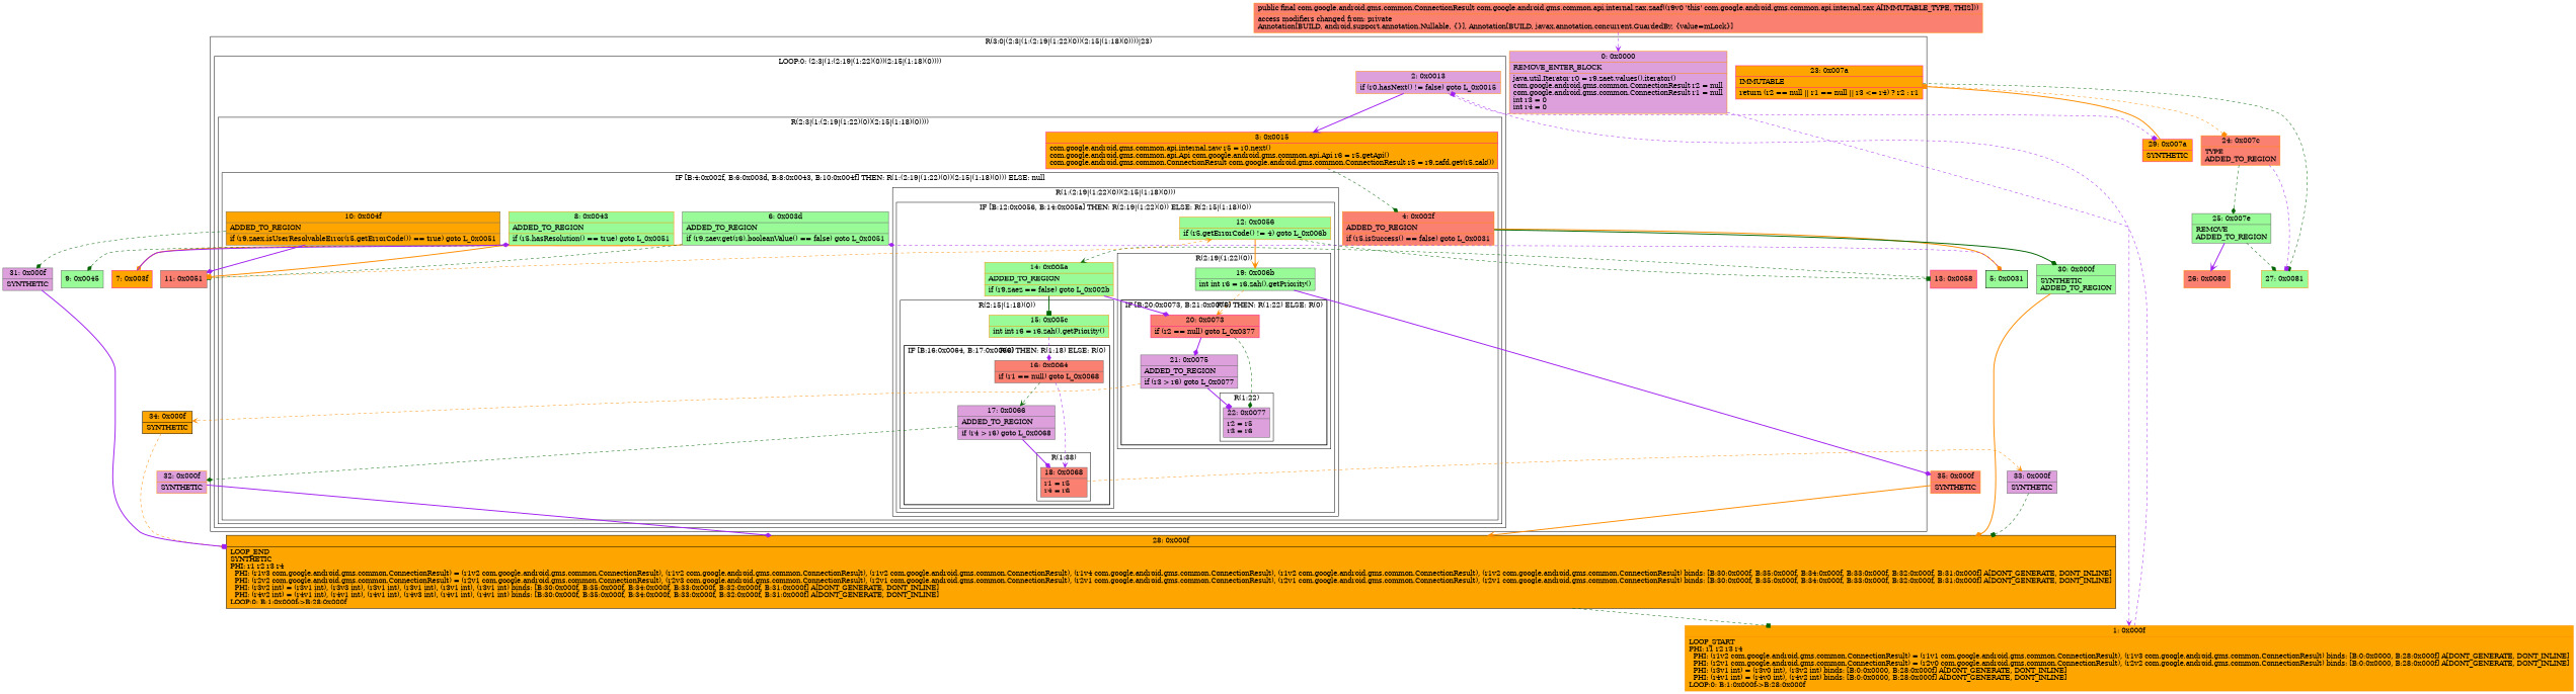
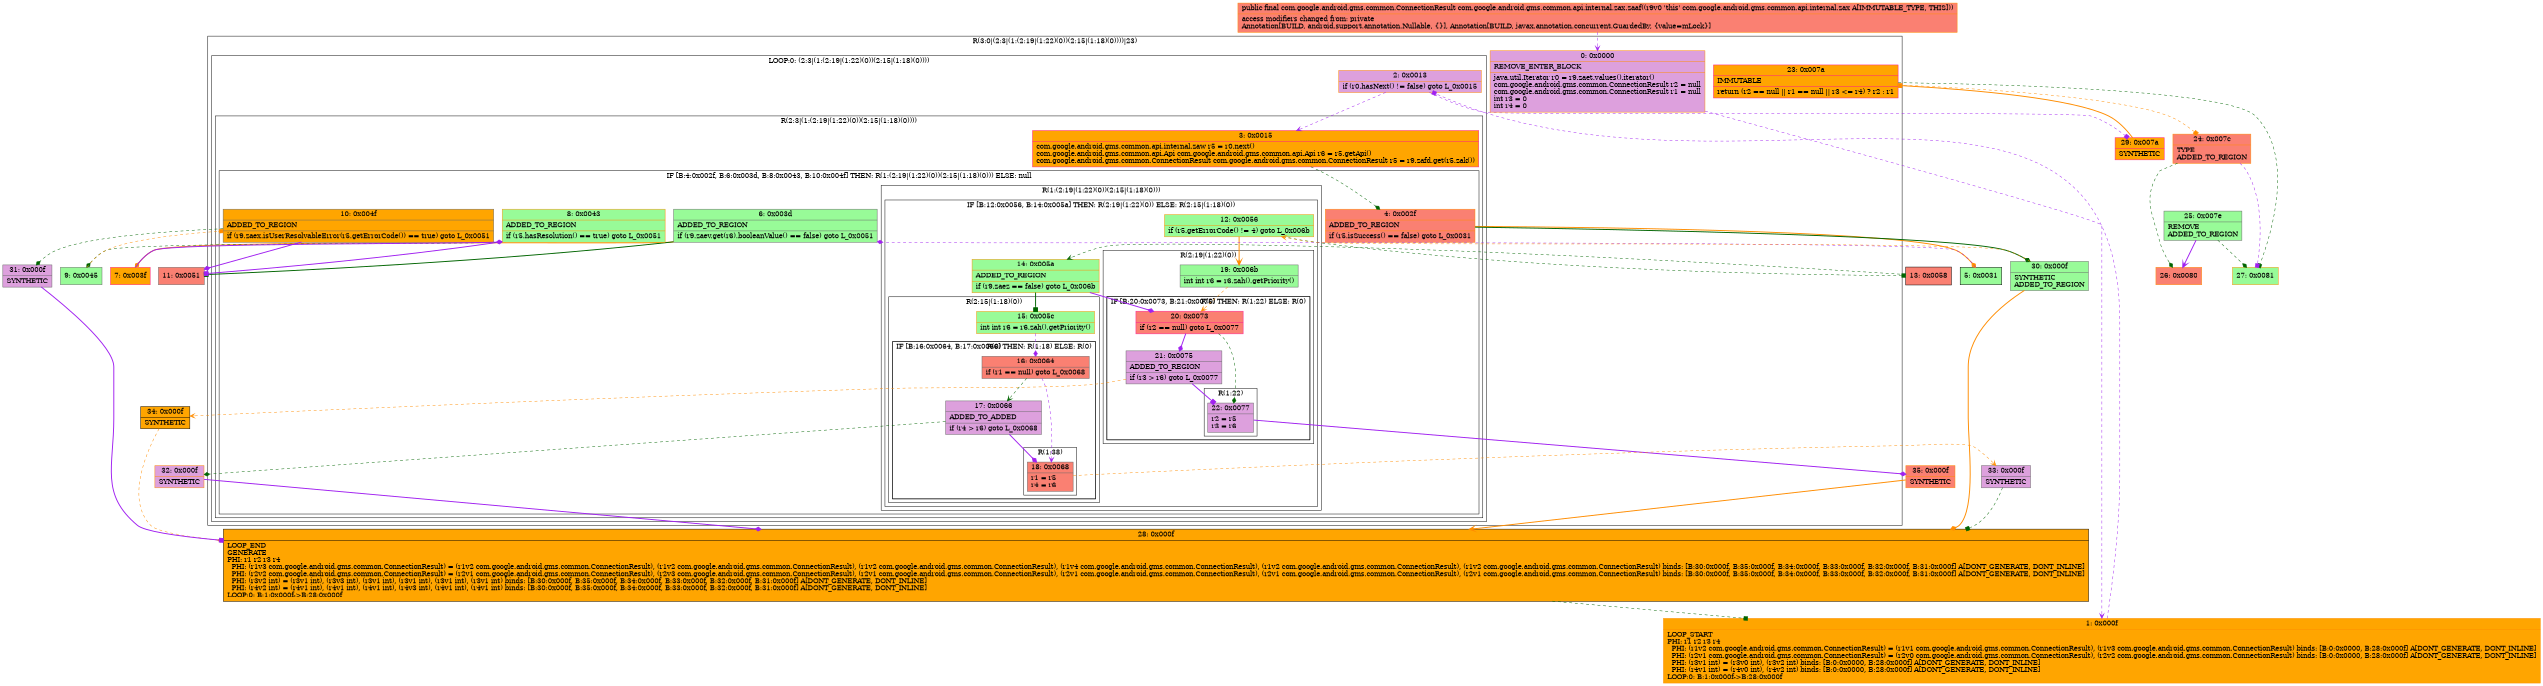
  digraph {
    node [color=gray40 fillcolor=palegreen shape=record style=filled]
    edge [arrowhead=diamond color=purple style=dashed]
    n1 [fillcolor=plum label="{22\:\ 0x0077|r2 = r5\lr3 = r6\l}"]
-   n2 [color=deeppink fillcolor=salmon label="{20\:\ 0x0073|if (r2 == null) goto L_0x0377\l}"]
+   n2 [color=deeppink fillcolor=salmon label="{20\:\ 0x0073|if (r2 == null) goto L_0x0077\l}"]
    n3 [fillcolor=plum label="{21\:\ 0x0075|ADDED_TO_REGION\l|if (r3 \> r6) goto L_0x0077\l}"]
    n4 [label="{19\:\ 0x006b|int int r6 = r6.zah().getPriority()\l}"]
    n5 [fillcolor=salmon label="{18\:\ 0x0068|r1 = r5\lr4 = r6\l}"]
    n6 [fillcolor=salmon label="{16\:\ 0x0064|if (r1 == null) goto L_0x0068\l}"]
-   n7 [fillcolor=plum label="{17\:\ 0x0066|ADDED_TO_REGION\l|if (r4 \> r6) goto L_0x0068\l}"]
+   n7 [fillcolor=plum label="{17\:\ 0x0066|ADDED_TO_ADDED\l|if (r4 \> r6) goto L_0x0068\l}"]
    n8 [color=darkorange label="{15\:\ 0x005c|int int r6 = r6.zah().getPriority()\l}"]
    n9 [color=darkorange label="{12\:\ 0x0056|if (r5.getErrorCode() != 4) goto L_0x006b\l}"]
-   n10 [color=darkorange label="{14\:\ 0x005a|ADDED_TO_REGION\l|if (r9.zaez == false) goto L_0x002b\l}"]
+   n10 [color=darkorange label="{14\:\ 0x005a|ADDED_TO_REGION\l|if (r9.zaez == false) goto L_0x006b\l}"]
    n11 [color=darkorange fillcolor=salmon label="{4\:\ 0x002f|ADDED_TO_REGION\l|if (r5.isSuccess() == false) goto L_0x0031\l}"]
    n12 [label="{6\:\ 0x003d|ADDED_TO_REGION\l|if (r9.zaev.get(r6).booleanValue() == false) goto L_0x0051\l}"]
    n13 [color=darkorange label="{8\:\ 0x0043|ADDED_TO_REGION\l|if (r5.hasResolution() == true) goto L_0x0051\l}"]
    n14 [fillcolor=orange label="{10\:\ 0x004f|ADDED_TO_REGION\l|if (r9.zaex.isUserResolvableError(r5.getErrorCode()) == true) goto L_0x0051\l}"]
    n15 [color=deeppink fillcolor=orange label="{3\:\ 0x0015|com.google.android.gms.common.api.internal.zaw r5 = r0.next()\lcom.google.android.gms.common.api.Api com.google.android.gms.common.api.Api r6 = r5.getApi()\lcom.google.android.gms.common.ConnectionResult com.google.android.gms.common.ConnectionResult r5 = r9.zafd.get(r5.zak())\l}"]
    n16 [color=darkorange fillcolor=plum label="{2\:\ 0x0013|if (r0.hasNext() != false) goto L_0x0015\l}"]
    n17 [color=darkorange fillcolor=plum label="{0\:\ 0x0000|REMOVE_ENTER_BLOCK\l|java.util.Iterator r0 = r9.zaet.values().iterator()\lcom.google.android.gms.common.ConnectionResult r2 = null\lcom.google.android.gms.common.ConnectionResult r1 = null\lint r3 = 0\lint r4 = 0\l}"]
    n18 [color=deeppink fillcolor=orange label="{23\:\ 0x007a|IMMUTABLE\l|return (r2 == null \|\| r1 == null \|\| r3 \<= r4) ? r2 : r1\l}"]
    n19 [color=darkorange fillcolor=salmon label="{35\:\ 0x000f|SYNTHETIC\l}"]
    n20 [color=black fillcolor=orange label="{34\:\ 0x000f|SYNTHETIC\l}"]
    n21 [fillcolor=plum label="{33\:\ 0x000f|SYNTHETIC\l}"]
    n22 [color=darkorange fillcolor=plum label="{32\:\ 0x000f|SYNTHETIC\l}"]
-   n23 [color=deeppink fillcolor=salmon label="{13\:\ 0x0058}"]
+   n23 [color=black fillcolor=salmon label="{13\:\ 0x0058}"]
    n24 [color=black label="{5\:\ 0x0031}"]
    n25 [label="{30\:\ 0x000f|SYNTHETIC\lADDED_TO_REGION\l}"]
    n26 [color=deeppink fillcolor=orange label="{7\:\ 0x003f}"]
    n27 [fillcolor=salmon label="{11\:\ 0x0051}"]
    n28 [label="{9\:\ 0x0045}"]
    n29 [fillcolor=plum label="{31\:\ 0x000f|SYNTHETIC\l}"]
    n30 [color=deeppink fillcolor=orange label="{29\:\ 0x007a|SYNTHETIC\l}"]
    n31 [color=darkorange fillcolor=orange label="{1\:\ 0x000f|LOOP_START\lPHI: r1 r2 r3 r4 \l  PHI: (r1v2 com.google.android.gms.common.ConnectionResult) = (r1v1 com.google.android.gms.common.ConnectionResult), (r1v3 com.google.android.gms.common.ConnectionResult) binds: [B:0:0x0000, B:28:0x000f] A[DONT_GENERATE, DONT_INLINE]\l  PHI: (r2v1 com.google.android.gms.common.ConnectionResult) = (r2v0 com.google.android.gms.common.ConnectionResult), (r2v2 com.google.android.gms.common.ConnectionResult) binds: [B:0:0x0000, B:28:0x000f] A[DONT_GENERATE, DONT_INLINE]\l  PHI: (r3v1 int) = (r3v0 int), (r3v2 int) binds: [B:0:0x0000, B:28:0x000f] A[DONT_GENERATE, DONT_INLINE]\l  PHI: (r4v1 int) = (r4v0 int), (r4v2 int) binds: [B:0:0x0000, B:28:0x000f] A[DONT_GENERATE, DONT_INLINE]\lLOOP:0: B:1:0x000f\-\>B:28:0x000f\l}"]
    n32 [color=darkorange fillcolor=salmon label="{24\:\ 0x007c|TYPE\lADDED_TO_REGION\l}"]
    n33 [color=darkorange label="{27\:\ 0x0081}"]
-   n34 [color=black fillcolor=orange label="{28\:\ 0x000f|LOOP_END\lSYNTHETIC\lPHI: r1 r2 r3 r4 \l  PHI: (r1v3 com.google.android.gms.common.ConnectionResult) = (r1v2 com.google.android.gms.common.ConnectionResult), (r1v2 com.google.android.gms.common.ConnectionResult), (r1v2 com.google.android.gms.common.ConnectionResult), (r1v4 com.google.android.gms.common.ConnectionResult), (r1v2 com.google.android.gms.common.ConnectionResult), (r1v2 com.google.android.gms.common.ConnectionResult) binds: [B:30:0x000f, B:35:0x000f, B:34:0x000f, B:33:0x000f, B:32:0x000f, B:31:0x000f] A[DONT_GENERATE, DONT_INLINE]\l  PHI: (r2v2 com.google.android.gms.common.ConnectionResult) = (r2v1 com.google.android.gms.common.ConnectionResult), (r2v3 com.google.android.gms.common.ConnectionResult), (r2v1 com.google.android.gms.common.ConnectionResult), (r2v1 com.google.android.gms.common.ConnectionResult), (r2v1 com.google.android.gms.common.ConnectionResult), (r2v1 com.google.android.gms.common.ConnectionResult) binds: [B:30:0x000f, B:35:0x000f, B:34:0x000f, B:33:0x000f, B:32:0x000f, B:31:0x000f] A[DONT_GENERATE, DONT_INLINE]\l  PHI: (r3v2 int) = (r3v1 int), (r3v3 int), (r3v1 int), (r3v1 int), (r3v1 int), (r3v1 int) binds: [B:30:0x000f, B:35:0x000f, B:34:0x000f, B:33:0x000f, B:32:0x000f, B:31:0x000f] A[DONT_GENERATE, DONT_INLINE]\l  PHI: (r4v2 int) = (r4v1 int), (r4v1 int), (r4v1 int), (r4v3 int), (r4v1 int), (r4v1 int) binds: [B:30:0x000f, B:35:0x000f, B:34:0x000f, B:33:0x000f, B:32:0x000f, B:31:0x000f] A[DONT_GENERATE, DONT_INLINE]\lLOOP:0: B:1:0x000f\-\>B:28:0x000f\l}"]
+   n34 [color=black fillcolor=orange label="{28\:\ 0x000f|LOOP_END\lGENERATE\lPHI: r1 r2 r3 r4 \l  PHI: (r1v3 com.google.android.gms.common.ConnectionResult) = (r1v2 com.google.android.gms.common.ConnectionResult), (r1v2 com.google.android.gms.common.ConnectionResult), (r1v2 com.google.android.gms.common.ConnectionResult), (r1v4 com.google.android.gms.common.ConnectionResult), (r1v2 com.google.android.gms.common.ConnectionResult), (r1v2 com.google.android.gms.common.ConnectionResult) binds: [B:30:0x000f, B:35:0x000f, B:34:0x000f, B:33:0x000f, B:32:0x000f, B:31:0x000f] A[DONT_GENERATE, DONT_INLINE]\l  PHI: (r2v2 com.google.android.gms.common.ConnectionResult) = (r2v1 com.google.android.gms.common.ConnectionResult), (r2v3 com.google.android.gms.common.ConnectionResult), (r2v1 com.google.android.gms.common.ConnectionResult), (r2v1 com.google.android.gms.common.ConnectionResult), (r2v1 com.google.android.gms.common.ConnectionResult), (r2v1 com.google.android.gms.common.ConnectionResult) binds: [B:30:0x000f, B:35:0x000f, B:34:0x000f, B:33:0x000f, B:32:0x000f, B:31:0x000f] A[DONT_GENERATE, DONT_INLINE]\l  PHI: (r3v2 int) = (r3v1 int), (r3v3 int), (r3v1 int), (r3v1 int), (r3v1 int), (r3v1 int) binds: [B:30:0x000f, B:35:0x000f, B:34:0x000f, B:33:0x000f, B:32:0x000f, B:31:0x000f] A[DONT_GENERATE, DONT_INLINE]\l  PHI: (r4v2 int) = (r4v1 int), (r4v1 int), (r4v1 int), (r4v3 int), (r4v1 int), (r4v1 int) binds: [B:30:0x000f, B:35:0x000f, B:34:0x000f, B:33:0x000f, B:32:0x000f, B:31:0x000f] A[DONT_GENERATE, DONT_INLINE]\lLOOP:0: B:1:0x000f\-\>B:28:0x000f\l}"]
    n35 [label="{25\:\ 0x007e|REMOVE\lADDED_TO_REGION\l}"]
    n36 [color=darkorange fillcolor=salmon label="{26\:\ 0x0080}"]
    n37 [color=darkorange fillcolor=salmon label="{public final com.google.android.gms.common.ConnectionResult com.google.android.gms.common.api.internal.zax.zaaf((r9v0 'this' com.google.android.gms.common.api.internal.zax A[IMMUTABLE_TYPE, THIS]))  | access modifiers changed from: private\lAnnotation[BUILD, android.support.annotation.Nullable, \{\}], Annotation[BUILD, javax.annotation.concurrent.GuardedBy, \{value=mLock\}]\l}"]
    subgraph cluster_1 {
      label="R(3:0|(2:3|(1:(2:19|(1:22)(0))(2:15|(1:18)(0))))|23)"
      n17
      n18
      subgraph cluster_2 {
        label="LOOP:0: (2:3|(1:(2:19|(1:22)(0))(2:15|(1:18)(0))))"
        n16
        subgraph cluster_3 {
          label="R(2:3|(1:(2:19|(1:22)(0))(2:15|(1:18)(0))))"
          n15
          subgraph cluster_4 {
            label="IF [B:4:0x002f, B:6:0x003d, B:8:0x0043, B:10:0x004f] THEN: R(1:(2:19|(1:22)(0))(2:15|(1:18)(0))) ELSE: null"
            n11
            n12
            n13
            n14
            subgraph cluster_5 {
              label="R(1:(2:19|(1:22)(0))(2:15|(1:18)(0)))"
              subgraph cluster_6 {
                label="IF [B:12:0x0056, B:14:0x005a] THEN: R(2:19|(1:22)(0)) ELSE: R(2:15|(1:18)(0))"
                n9
                n10
                subgraph cluster_7 {
                  label="R(2:19|(1:22)(0))"
                  n4
                  subgraph cluster_8 {
                    label="IF [B:20:0x0073, B:21:0x0075] THEN: R(1:22) ELSE: R(0)"
                    n2
                    n3
                    subgraph cluster_9 {
                      label="R(1:22)"
                      n1
                    }
                    subgraph cluster_10 {
                      label="R(0)"
                    }
                  }
                }
                subgraph cluster_11 {
                  label="R(2:15|(1:18)(0))"
                  n8
                  subgraph cluster_12 {
                    label="IF [B:16:0x0064, B:17:0x0066] THEN: R(1:18) ELSE: R(0)"
                    n6
                    n7
                    subgraph cluster_13 {
                      label="R(1:38)"
                      n5
                    }
                    subgraph cluster_14 {
                      label="R(0)"
                    }
                  }
                }
              }
            }
          }
        }
      }
    }
-   n4 -> n19 [style=bold]
+   n1 -> n19 [style=bold]
    n2 -> n1 [color=darkgreen]
    n2 -> n3 [style=bold]
    n3 -> n1 [arrowhead=box style=bold]
    n3 -> n20 [arrowhead=vee color=darkorange]
    n4 -> n2 [arrowhead=vee color=darkorange]
    n5 -> n21 [arrowhead=vee color=darkorange]
    n6 -> n5 [arrowhead=vee]
    n6 -> n7 [arrowhead=vee color=darkgreen]
    n7 -> n5 [style=bold]
    n7 -> n22 [color=darkgreen]
    n8 -> n6
    n9 -> n4 [arrowhead=vee color=darkorange style=bold]
    n9 -> n23 [arrowhead=box color=darkgreen]
    n10 -> n2 [style=bold]
    n10 -> n8 [arrowhead=box color=darkgreen style=bold]
    n11 -> n24 [color=darkorange style=bold]
    n11 -> n25 [color=darkgreen style=bold]
    n12 -> n26 [color=darkorange style=bold]
-   n12 -> n27 [arrowhead=box color=darkgreen]
-   n13 -> n27 [arrowhead=box color=darkorange style=bold]
+   n12 -> n27 [arrowhead=box color=darkgreen style=bold]
+   n13 -> n27 [arrowhead=box style=bold]
    n13 -> n28 [color=darkgreen]
    n14 -> n27 [style=bold]
    n14 -> n29 [color=darkgreen]
    n15 -> n11 [color=darkgreen]
-   n16 -> n15 [arrowhead=vee style=bold]
+   n16 -> n15 [arrowhead=vee]
    n16 -> n30 [arrowhead=box]
    n17 -> n31 [arrowhead=vee]
    n18 -> n32 [arrowhead=box color=darkorange]
    n18 -> n33 [arrowhead=box color=darkgreen]
    n19 -> n34 [arrowhead=vee color=darkorange style=bold]
    n20 -> n34 [color=darkorange]
    n21 -> n34 [arrowhead=box color=darkgreen]
    n22 -> n34 [style=bold]
    n23 -> n10 [arrowhead=vee color=darkgreen]
    n24 -> n12
    n25 -> n34 [color=darkorange style=bold]
    n26 -> n13 [style=bold]
-   n27 -> n9 [arrowhead=vee color=darkorange]
+   n25 -> n9 [arrowhead=vee color=darkorange]
+   n28 -> n14 [arrowhead=box color=darkorange]
    n29 -> n34 [arrowhead=box style=bold]
    n30 -> n18 [arrowhead=box color=darkorange style=bold]
    n31 -> n16 [arrowhead=box]
    n32 -> n33 [arrowhead=box]
-   n32 -> n35 [color=darkgreen]
+   n32 -> n36 [color=darkgreen]
    n34 -> n31 [arrowhead=box color=darkgreen]
    n35 -> n33 [color=darkgreen]
    n35 -> n36 [arrowhead=vee style=bold]
    n37 -> n17 [arrowhead=vee]
  }
